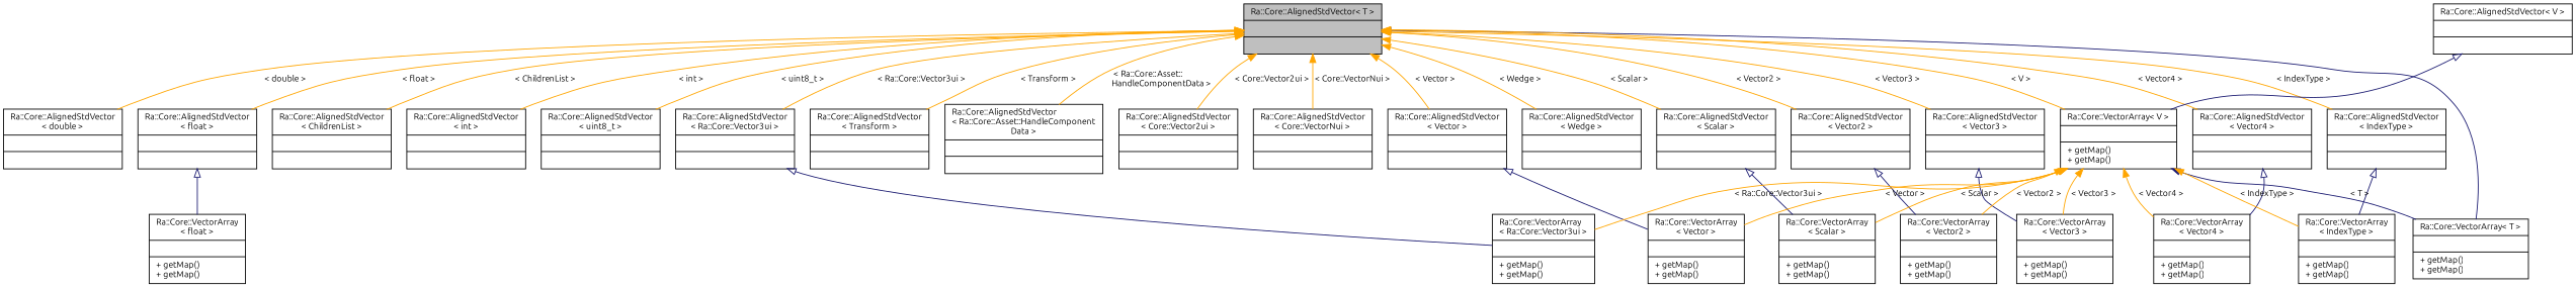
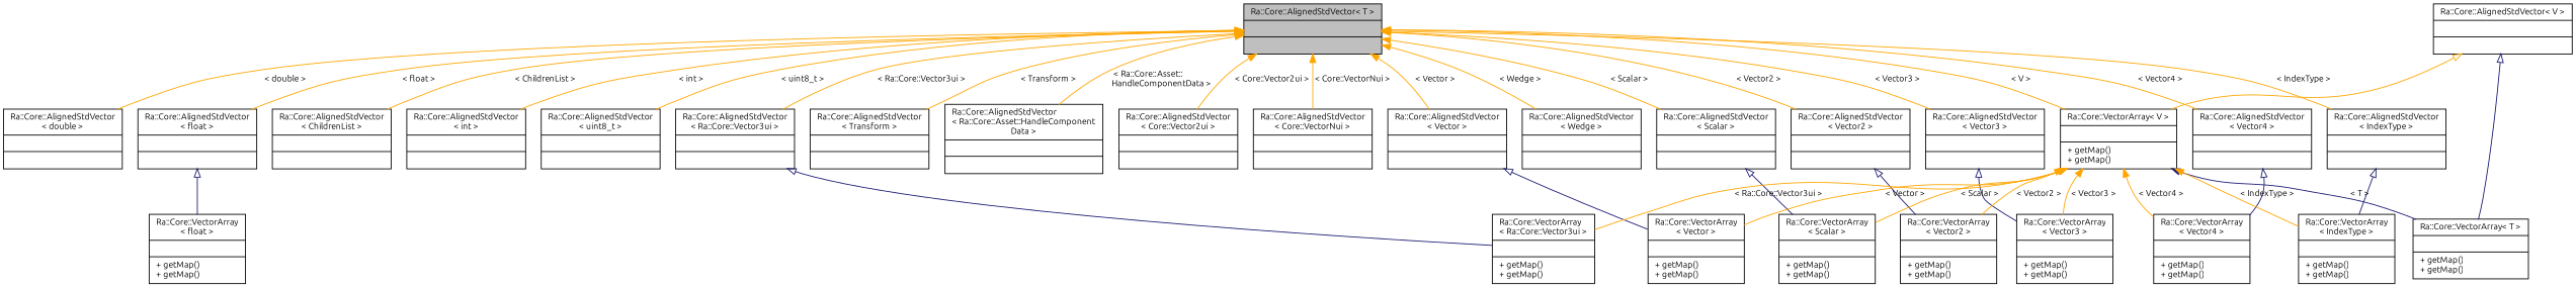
  digraph {
    fontname=Ubuntu
    node [color=black fillcolor=white fontname=Ubuntu fontsize=10 shape=record style=filled]
    edge [color=orange dir=back fontname=Ubuntu fontsize=10 labelfontname=Helvetica labelfontsize=10 style=solid]
    n1 [fillcolor=grey75 fontcolor=black height=0.2 label="{Ra::Core::AlignedStdVector\< T \>\n||}" width=0.4]
    n2 [height=0.2 label="{Ra::Core::VectorArray\< T \>\n||+ getMap()\l+ getMap()\l}" width=0.4]
    n3 [height=0.2 label="{Ra::Core::AlignedStdVector\l\< IndexType \>\n||}" width=0.4]
    n4 [height=0.2 label="{Ra::Core::AlignedStdVector\l\< double \>\n||}" width=0.4]
    n5 [height=0.2 label="{Ra::Core::AlignedStdVector\l\< float \>\n||}" width=0.4]
    n6 [height=0.2 label="{Ra::Core::AlignedStdVector\l\< ChildrenList \>\n||}" width=0.4]
    n7 [height=0.2 label="{Ra::Core::AlignedStdVector\l\< int \>\n||}" width=0.4]
    n8 [height=0.2 label="{Ra::Core::AlignedStdVector\l\< uint8_t \>\n||}" width=0.4]
    n9 [height=0.2 label="{Ra::Core::AlignedStdVector\l\< Ra::Core::Vector3ui \>\n||}" width=0.4]
    n10 [height=0.2 label="{Ra::Core::AlignedStdVector\l\< Transform \>\n||}" width=0.4]
    n11 [height=0.2 label="{Ra::Core::AlignedStdVector\l\< Ra::Core::Asset::HandleComponent\lData \>\n||}" width=0.4]
    n12 [height=0.2 label="{Ra::Core::AlignedStdVector\l\< Core::Vector2ui \>\n||}" width=0.4]
    n13 [height=0.2 label="{Ra::Core::AlignedStdVector\l\< Core::VectorNui \>\n||}" width=0.4]
    n14 [height=0.2 label="{Ra::Core::AlignedStdVector\l\< Vector \>\n||}" width=0.4]
    n15 [height=0.2 label="{Ra::Core::AlignedStdVector\l\< Wedge \>\n||}" width=0.4]
    n16 [height=0.2 label="{Ra::Core::AlignedStdVector\l\< Scalar \>\n||}" width=0.4]
    n17 [height=0.2 label="{Ra::Core::AlignedStdVector\l\< Vector2 \>\n||}" width=0.4]
    n18 [height=0.2 label="{Ra::Core::AlignedStdVector\l\< Vector3 \>\n||}" width=0.4]
    n19 [height=0.2 label="{Ra::Core::AlignedStdVector\l\< Vector4 \>\n||}" width=0.4]
    n20 [height=0.2 label="{Ra::Core::VectorArray\< V \>\n||+ getMap()\l+ getMap()\l}" width=0.4]
    n21 [height=0.2 label="{Ra::Core::VectorArray\l\< IndexType \>\n||+ getMap()\l+ getMap()\l}" width=0.4]
    n22 [height=0.2 label="{Ra::Core::AlignedStdVector\< V \>\n||}" width=0.4]
    n23 [height=0.2 label="{Ra::Core::VectorArray\l\< float \>\n||+ getMap()\l+ getMap()\l}" width=0.4]
    n24 [height=0.2 label="{Ra::Core::VectorArray\l\< Ra::Core::Vector3ui \>\n||+ getMap()\l+ getMap()\l}" width=0.4]
    n25 [height=0.2 label="{Ra::Core::VectorArray\l\< Vector \>\n||+ getMap()\l+ getMap()\l}" width=0.4]
    n26 [height=0.2 label="{Ra::Core::VectorArray\l\< Scalar \>\n||+ getMap()\l+ getMap()\l}" width=0.4]
    n27 [height=0.2 label="{Ra::Core::VectorArray\l\< Vector2 \>\n||+ getMap()\l+ getMap()\l}" width=0.4]
    n28 [height=0.2 label="{Ra::Core::VectorArray\l\< Vector3 \>\n||+ getMap()\l+ getMap()\l}" width=0.4]
    n29 [height=0.2 label="{Ra::Core::VectorArray\l\< Vector4 \>\n||+ getMap()\l+ getMap()\l}" width=0.4]
-   n1 -> n2 [arrowtail=onormal color=midnightblue]
+   n22 -> n2 [arrowtail=onormal color=midnightblue]
    n1 -> n3 [label=" \< IndexType \>"]
    n1 -> n4 [label=" \< double \>"]
    n1 -> n5 [label=" \< float \>"]
    n1 -> n6 [label=" \< ChildrenList \>"]
    n1 -> n7 [label=" \< int \>"]
    n1 -> n8 [label=" \< uint8_t \>"]
    n1 -> n9 [label=" \< Ra::Core::Vector3ui \>"]
    n1 -> n10 [label=" \< Transform \>"]
    n1 -> n11 [label=" \< Ra::Core::Asset::\lHandleComponentData \>"]
    n1 -> n12 [label=" \< Core::Vector2ui \>"]
    n1 -> n13 [label=" \< Core::VectorNui \>"]
    n1 -> n14 [label=" \< Vector \>"]
    n1 -> n15 [label=" \< Wedge \>"]
    n1 -> n16 [label=" \< Scalar \>"]
    n1 -> n17 [label=" \< Vector2 \>"]
    n1 -> n18 [label=" \< Vector3 \>"]
    n1 -> n19 [label=" \< Vector4 \>"]
    n1 -> n20 [label=" \< V \>"]
    n3 -> n21 [arrowtail=onormal color=midnightblue]
    n5 -> n23 [arrowtail=onormal color=midnightblue]
    n9 -> n24 [arrowtail=onormal color=midnightblue]
    n14 -> n25 [arrowtail=onormal color=midnightblue]
    n16 -> n26 [arrowtail=onormal color=midnightblue]
    n17 -> n27 [arrowtail=onormal color=midnightblue]
    n18 -> n28 [arrowtail=onormal color=midnightblue]
    n19 -> n29 [arrowtail=onormal color=midnightblue]
    n20 -> n2 [color=midnightblue label=" \< T \>"]
    n20 -> n21 [label=" \< IndexType \>"]
    n20 -> n24 [label=" \< Ra::Core::Vector3ui \>"]
    n20 -> n25 [label=" \< Vector \>"]
    n20 -> n26 [label=" \< Scalar \>"]
    n20 -> n27 [label=" \< Vector2 \>"]
    n20 -> n28 [label=" \< Vector3 \>"]
    n20 -> n29 [label=" \< Vector4 \>"]
-   n22 -> n20 [arrowtail=onormal color=midnightblue]
+   n22 -> n20 [arrowtail=onormal]
  }
